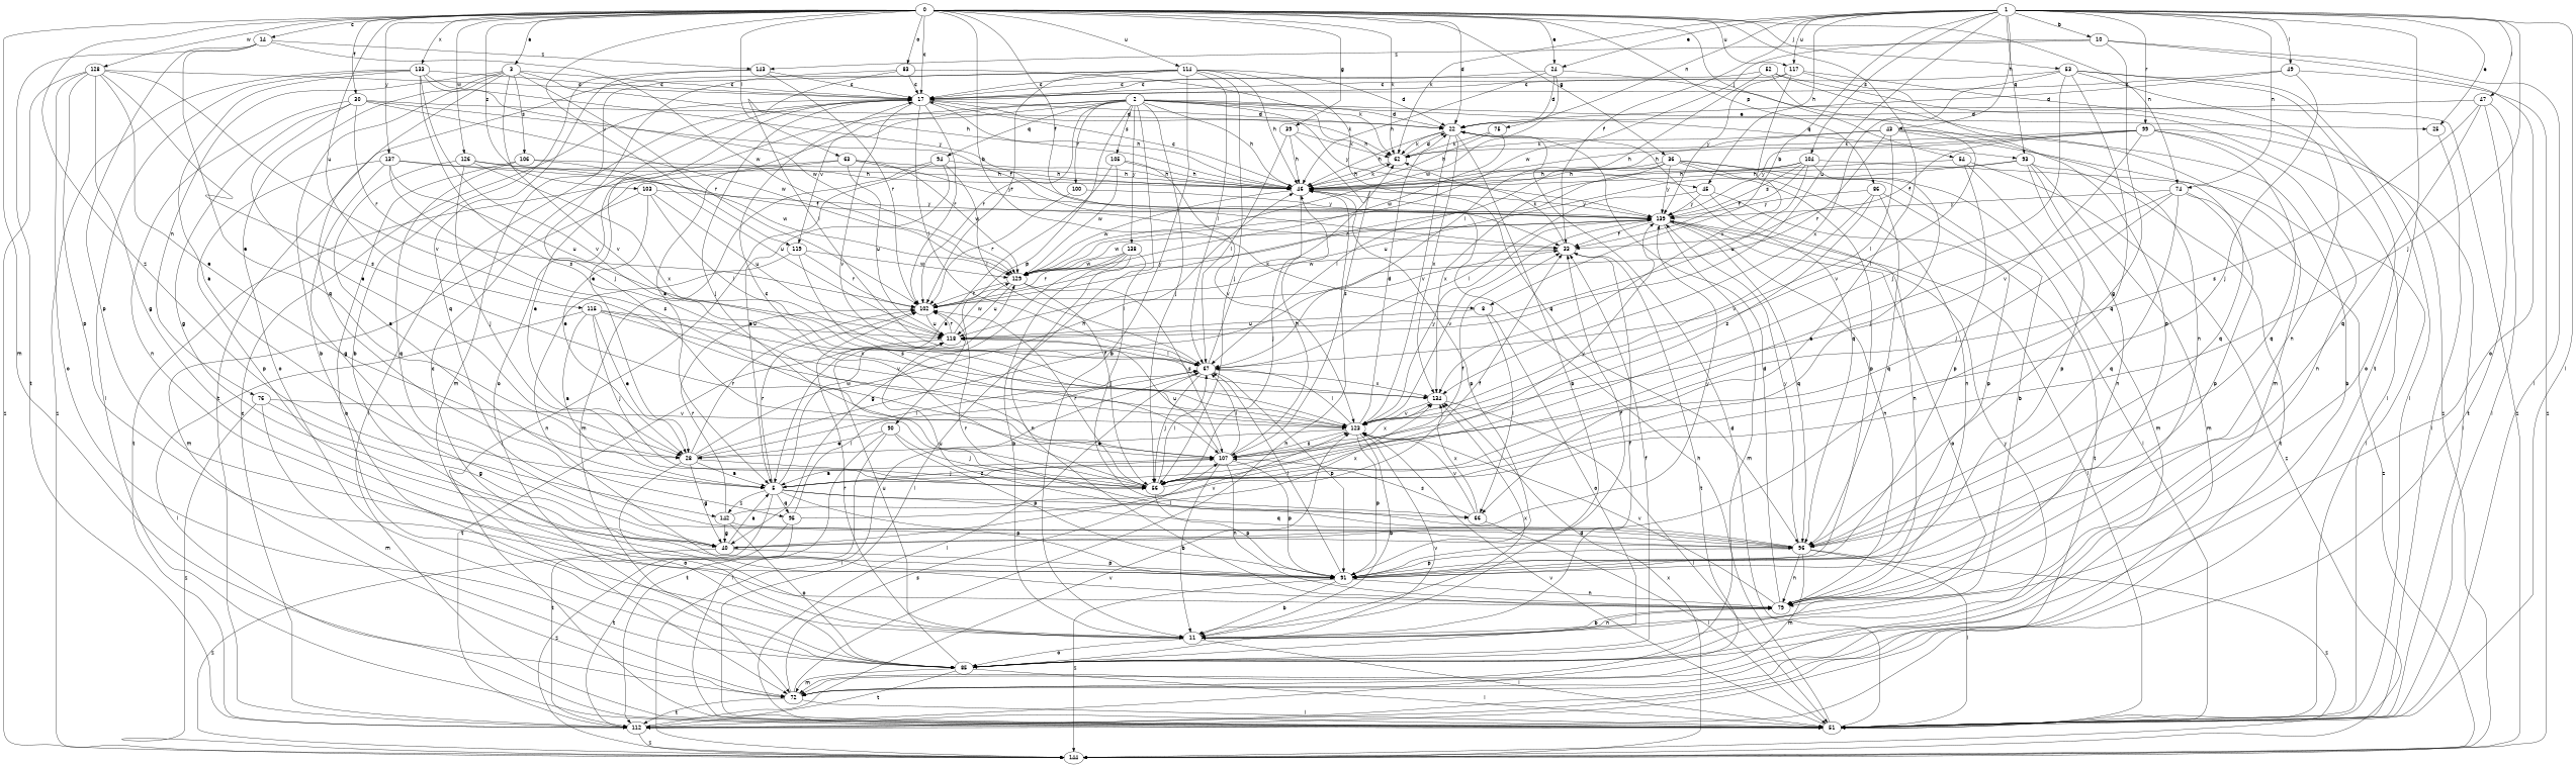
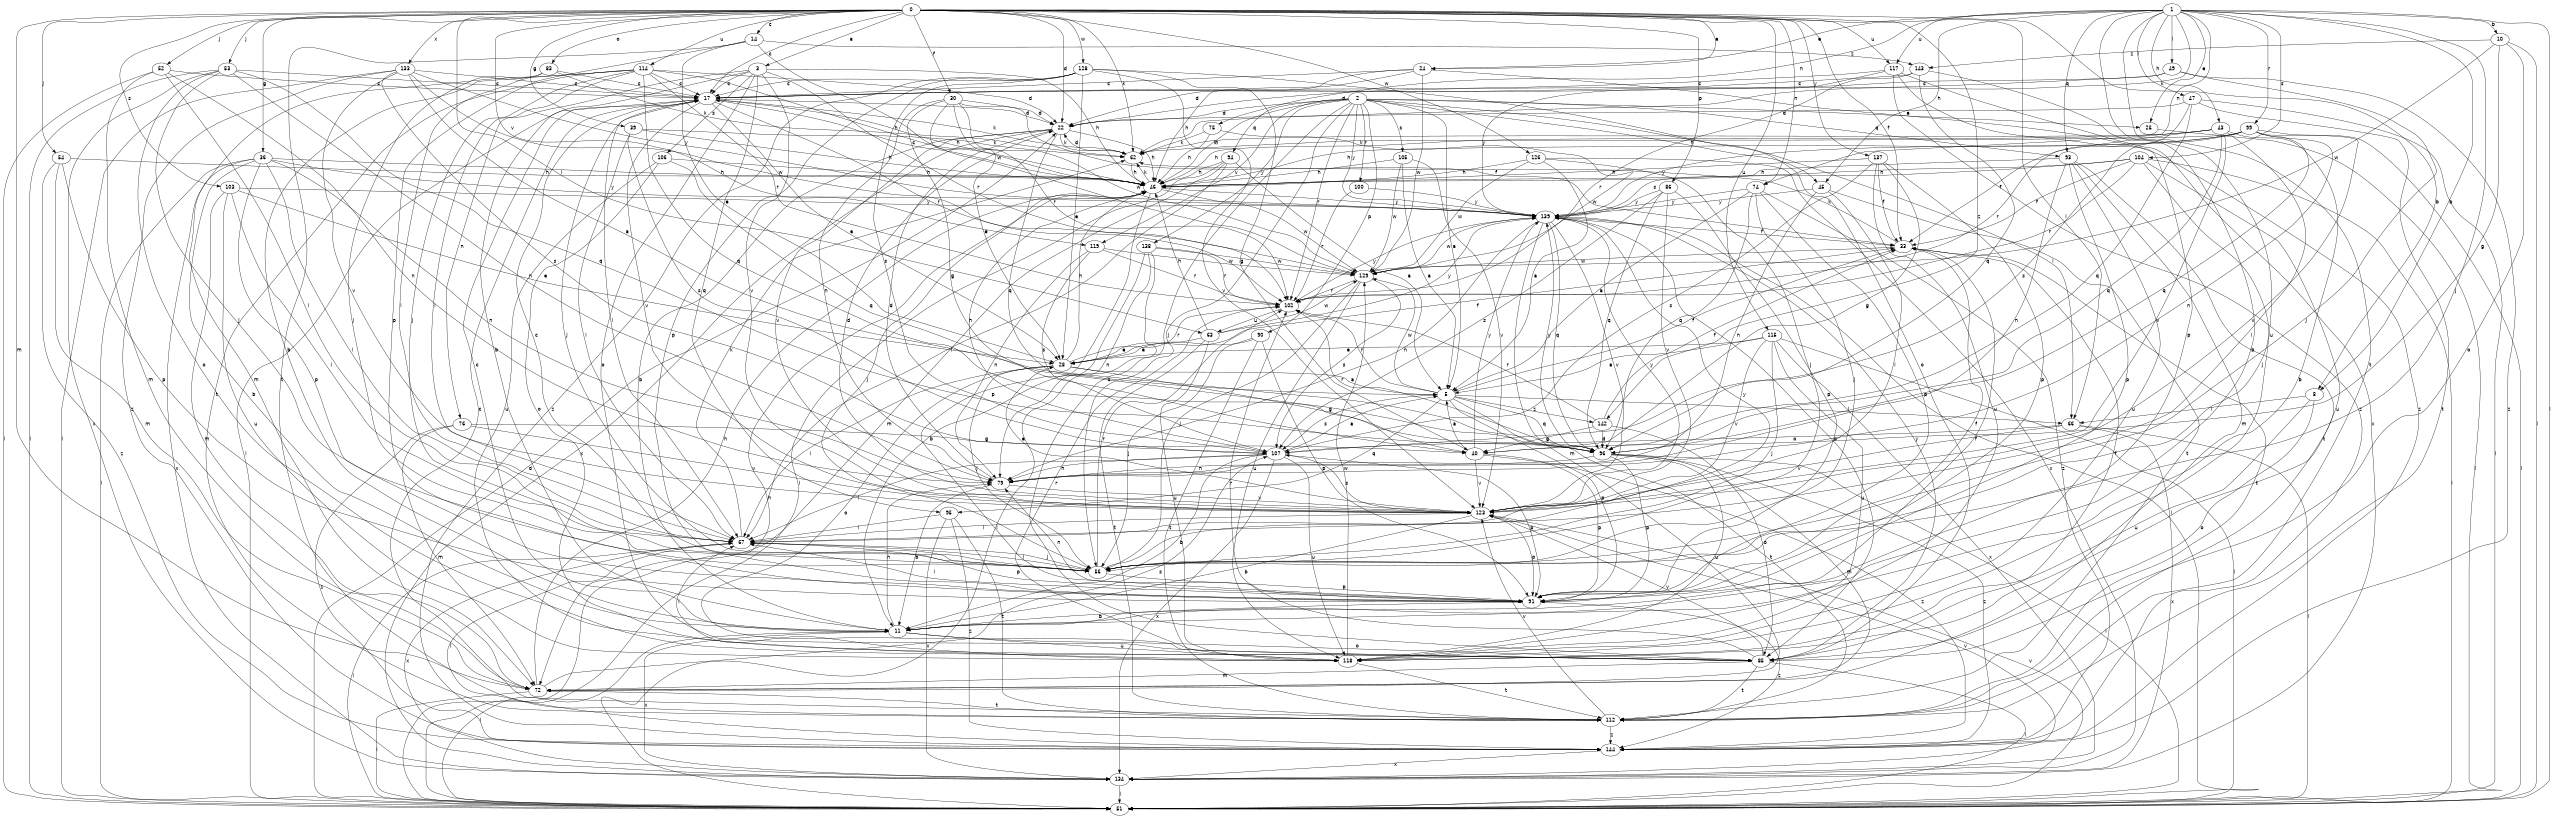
  strict digraph {
    fontname="DejaVu Sans"
    node [fontname="DejaVu Sans"]
    edge [fontname="DejaVu Sans"]
    0
    3
    8
    14
    17
    22
    24
    30
    33
    36
    39
    52
    53
    54
    62
    63
    66
    72
    74
    83
    86
    103
    114
    115
    117
    119
    126
    128
    133
    137
    142
    46
    85
    102
    11
    76
    95
    106
    123
    118
    112
    91
    129
    143
    28
    51
    56
    67
    96
    134
    144
    40
    79
    139
    107
    5
    1
    10
    25
    43
    45
    47
    49
    75
    93
    99
    104
    2
    90
    94
    100
    105
    138
    0 -> 3 [label=a]
    0 -> 8 [label=b]
    0 -> 14 [label=c]
    0 -> 17 [label=c]
    0 -> 22 [label=d]
    0 -> 24 [label=e]
    0 -> 30 [label=f]
    0 -> 33 [label=f]
    0 -> 36 [label=g]
    0 -> 39 [label=g]
+   0 -> 52 [label=j]
    0 -> 53 [label=j]
    0 -> 54 [label=j]
    0 -> 62 [label=k]
    0 -> 63 [label=l]
    0 -> 66 [label=l]
    0 -> 72 [label=m]
    0 -> 74 [label=n]
    0 -> 83 [label=o]
    0 -> 86 [label=p]
    0 -> 103 [label=s]
    0 -> 114 [label=u]
    0 -> 115 [label=u]
    0 -> 117 [label=u]
    0 -> 119 [label=v]
    0 -> 126 [label=w]
    0 -> 128 [label=w]
    0 -> 133 [label=x]
    0 -> 137 [label=y]
    0 -> 142 [label=z]
    3 -> 17 [label=c]
    3 -> 46 [label=h]
    3 -> 85 [label=o]
    3 -> 102 [label=r]
    3 -> 11 [label=b]
    3 -> 76 [label=n]
    3 -> 95 [label=q]
    3 -> 106 [label=s]
    3 -> 123 [label=v]
    8 -> 66 [label=l]
    8 -> 85 [label=o]
    8 -> 118 [label=u]
    14 -> 112 [label=t]
    14 -> 91 [label=p]
    14 -> 129 [label=w]
    14 -> 143 [label=z]
    14 -> 28 [label=e]
    17 -> 22 [label=d]
    17 -> 62 [label=k]
    17 -> 46 [label=h]
    17 -> 102 [label=r]
    17 -> 123 [label=v]
    17 -> 28 [label=e]
    17 -> 51 [label=i]
    17 -> 56 [label=j]
    17 -> 67 [label=l]
    22 -> 62 [label=k]
    22 -> 46 [label=h]
    22 -> 11 [label=b]
    22 -> 123 [label=v]
    22 -> 96 [label=q]
    22 -> 134 [label=x]
    24 -> 17 [label=c]
    24 -> 22 [label=d]
    24 -> 46 [label=h]
    24 -> 129 [label=w]
    24 -> 144 [label=z]
    30 -> 22 [label=d]
    30 -> 33 [label=f]
    30 -> 102 [label=r]
    30 -> 129 [label=w]
    30 -> 28 [label=e]
    30 -> 40 [label=g]
    30 -> 79 [label=n]
    33 -> 62 [label=k]
    33 -> 112 [label=t]
    33 -> 129 [label=w]
    36 -> 46 [label=h]
    36 -> 11 [label=b]
    36 -> 91 [label=p]
    36 -> 51 [label=i]
    36 -> 67 [label=l]
    36 -> 134 [label=x]
    36 -> 79 [label=n]
    36 -> 139 [label=y]
    39 -> 62 [label=k]
    39 -> 46 [label=h]
    39 -> 67 [label=l]
    39 -> 107 [label=s]
    52 -> 17 [label=c]
    52 -> 72 [label=m]
    52 -> 51 [label=i]
    52 -> 67 [label=l]
    52 -> 79 [label=n]
    53 -> 17 [label=c]
    53 -> 85 [label=o]
    53 -> 51 [label=i]
    53 -> 56 [label=j]
    53 -> 96 [label=q]
    53 -> 134 [label=x]
    53 -> 79 [label=n]
    54 -> 72 [label=m]
    54 -> 46 [label=h]
    54 -> 91 [label=p]
    54 -> 144 [label=z]
    62 -> 22 [label=d]
    62 -> 46 [label=h]
    63 -> 46 [label=h]
    63 -> 118 [label=u]
    63 -> 112 [label=t]
    63 -> 129 [label=w]
    63 -> 28 [label=e]
    63 -> 139 [label=y]
    66 -> 123 [label=v]
    66 -> 51 [label=i]
    66 -> 134 [label=x]
-   66 -> 107 [label=s]
+   66 -> 107 [label=o]
    72 -> 46 [label=h]
    72 -> 112 [label=t]
    72 -> 51 [label=i]
    72 -> 107 [label=s]
    74 -> 91 [label=p]
    74 -> 56 [label=j]
    74 -> 96 [label=q]
    74 -> 144 [label=z]
    74 -> 139 [label=y]
    74 -> 5 [label=a]
    83 -> 17 [label=c]
    83 -> 62 [label=k]
    83 -> 56 [label=j]
    83 -> 67 [label=l]
    86 -> 123 [label=v]
    86 -> 91 [label=p]
    86 -> 96 [label=q]
    86 -> 139 [label=y]
    86 -> 107 [label=s]
    103 -> 72 [label=m]
    103 -> 118 [label=u]
    103 -> 28 [label=e]
    103 -> 67 [label=l]
    103 -> 139 [label=y]
    114 -> 17 [label=c]
    114 -> 22 [label=d]
    114 -> 72 [label=m]
    114 -> 46 [label=h]
    114 -> 102 [label=r]
    114 -> 11 [label=b]
    114 -> 112 [label=t]
    114 -> 56 [label=j]
    114 -> 67 [label=l]
    114 -> 96 [label=q]
    115 -> 123 [label=v]
    115 -> 118 [label=u]
    115 -> 28 [label=e]
    115 -> 51 [label=i]
    115 -> 56 [label=j]
    115 -> 134 [label=x]
    115 -> 5 [label=a]
    117 -> 17 [label=c]
    117 -> 91 [label=p]
    117 -> 134 [label=x]
    117 -> 144 [label=z]
    117 -> 139 [label=y]
    119 -> 102 [label=r]
    119 -> 129 [label=w]
    119 -> 79 [label=n]
    119 -> 107 [label=s]
    126 -> 46 [label=h]
    126 -> 129 [label=w]
    126 -> 56 [label=j]
    126 -> 134 [label=x]
    126 -> 5 [label=a]
    128 -> 17 [label=c]
    128 -> 85 [label=o]
    128 -> 123 [label=v]
    128 -> 91 [label=p]
    128 -> 28 [label=e]
    128 -> 144 [label=z]
    128 -> 40 [label=g]
    128 -> 107 [label=s]
    133 -> 17 [label=c]
    133 -> 123 [label=v]
    133 -> 129 [label=w]
    133 -> 51 [label=i]
    133 -> 144 [label=z]
    133 -> 139 [label=y]
    133 -> 107 [label=s]
    133 -> 5 [label=a]
    137 -> 33 [label=f]
    137 -> 46 [label=h]
    137 -> 118 [label=u]
    137 -> 91 [label=p]
    137 -> 40 [label=g]
    137 -> 107 [label=s]
    142 -> 33 [label=f]
    142 -> 85 [label=o]
    142 -> 102 [label=r]
    142 -> 96 [label=d]
    142 -> 40 [label=g]
    46 -> 17 [label=c]
    46 -> 62 [label=k]
    46 -> 91 [label=p]
    46 -> 129 [label=w]
    46 -> 56 [label=j]
    46 -> 139 [label=y]
    85 -> 33 [label=f]
    85 -> 72 [label=m]
    85 -> 102 [label=r]
    85 -> 123 [label=v]
    85 -> 112 [label=t]
    85 -> 51 [label=i]
    85 -> 139 [label=y]
-   102 -> 118 [label=u]
+   102 -> 63 [label=u]
    102 -> 139 [label=y]
    11 -> 17 [label=c]
    11 -> 33 [label=f]
    11 -> 85 [label=o]
    11 -> 118 [label=u]
    11 -> 51 [label=i]
    11 -> 134 [label=x]
    11 -> 79 [label=n]
    76 -> 72 [label=m]
    76 -> 123 [label=v]
    76 -> 144 [label=z]
    76 -> 40 [label=g]
    95 -> 112 [label=t]
    95 -> 67 [label=l]
    95 -> 134 [label=x]
    95 -> 144 [label=z]
    106 -> 46 [label=h]
    106 -> 85 [label=o]
    106 -> 118 [label=u]
    106 -> 96 [label=q]
    123 -> 22 [label=d]
    123 -> 11 [label=b]
    123 -> 91 [label=p]
    123 -> 28 [label=e]
    123 -> 67 [label=l]
    123 -> 139 [label=y]
    123 -> 107 [label=s]
    118 -> 102 [label=r]
    118 -> 112 [label=t]
    118 -> 129 [label=w]
    118 -> 67 [label=l]
    112 -> 17 [label=c]
    112 -> 123 [label=v]
    112 -> 144 [label=z]
    91 -> 33 [label=f]
    91 -> 11 [label=b]
    91 -> 67 [label=l]
    91 -> 144 [label=z]
    91 -> 79 [label=n]
    129 -> 102 [label=r]
    129 -> 118 [label=u]
    129 -> 56 [label=j]
    129 -> 107 [label=s]
    143 -> 17 [label=c]
    143 -> 102 [label=r]
    143 -> 11 [label=b]
    143 -> 96 [label=q]
    28 -> 33 [label=f]
    28 -> 46 [label=h]
    28 -> 85 [label=o]
    28 -> 102 [label=r]
    28 -> 56 [label=j]
    28 -> 67 [label=l]
    28 -> 40 [label=g]
    28 -> 5 [label=a]
    51 -> 22 [label=d]
    51 -> 46 [label=h]
    51 -> 123 [label=v]
    56 -> 17 [label=c]
    56 -> 102 [label=r]
    56 -> 91 [label=p]
    56 -> 67 [label=l]
    56 -> 139 [label=y]
    67 -> 62 [label=k]
    67 -> 91 [label=p]
    67 -> 51 [label=i]
    67 -> 56 [label=j]
    67 -> 134 [label=x]
    96 -> 72 [label=m]
    96 -> 102 [label=r]
    96 -> 118 [label=u]
    96 -> 91 [label=p]
    96 -> 51 [label=i]
    96 -> 144 [label=z]
    96 -> 79 [label=n]
    96 -> 139 [label=y]
    134 -> 123 [label=v]
    134 -> 51 [label=i]
    144 -> 67 [label=l]
    144 -> 134 [label=x]
    40 -> 123 [label=v]
    40 -> 91 [label=p]
    40 -> 144 [label=z]
    40 -> 139 [label=y]
    40 -> 5 [label=a]
    79 -> 22 [label=d]
    79 -> 11 [label=b]
    79 -> 123 [label=v]
    139 -> 33 [label=f]
    139 -> 72 [label=m]
    139 -> 85 [label=o]
    139 -> 123 [label=v]
    139 -> 129 [label=w]
    139 -> 51 [label=i]
    139 -> 96 [label=q]
    139 -> 79 [label=n]
    107 -> 46 [label=h]
    107 -> 11 [label=b]
    107 -> 118 [label=u]
    107 -> 91 [label=p]
    107 -> 67 [label=l]
    107 -> 134 [label=x]
    107 -> 79 [label=n]
    107 -> 5 [label=a]
    5 -> 33 [label=f]
    5 -> 66 [label=l]
    5 -> 142 [label=z]
    5 -> 102 [label=r]
    5 -> 95 [label=q]
    5 -> 112 [label=t]
    5 -> 91 [label=p]
    5 -> 129 [label=w]
    5 -> 96 [label=q]
    5 -> 107 [label=s]
    1 -> 8 [label=b]
    1 -> 24 [label=e]
-   1 -> 33 [label=f]
    1 -> 62 [label=k]
    1 -> 74 [label=n]
    1 -> 117 [label=u]
    1 -> 118 [label=u]
    1 -> 112 [label=t]
    1 -> 51 [label=i]
    1 -> 56 [label=j]
    1 -> 10 [label=b]
    1 -> 25 [label=e]
    1 -> 43 [label=h]
    1 -> 45 [label=h]
    1 -> 47 [label=i]
    1 -> 49 [label=i]
    1 -> 75 [label=n]
    1 -> 93 [label=q]
    1 -> 99 [label=r]
    1 -> 104 [label=s]
    10 -> 85 [label=o]
    10 -> 129 [label=w]
    10 -> 143 [label=z]
    10 -> 51 [label=i]
    10 -> 40 [label=g]
    25 -> 51 [label=i]
    43 -> 62 [label=k]
    43 -> 46 [label=h]
    43 -> 102 [label=r]
    43 -> 11 [label=b]
    43 -> 123 [label=v]
    43 -> 67 [label=l]
    43 -> 96 [label=q]
    45 -> 112 [label=t]
    45 -> 67 [label=l]
    45 -> 79 [label=n]
    45 -> 139 [label=y]
    47 -> 22 [label=d]
    47 -> 112 [label=t]
    47 -> 51 [label=i]
    47 -> 96 [label=q]
    47 -> 107 [label=s]
    49 -> 17 [label=c]
    49 -> 22 [label=d]
    49 -> 56 [label=j]
    49 -> 144 [label=z]
    75 -> 62 [label=k]
    75 -> 46 [label=h]
    75 -> 129 [label=w]
    93 -> 72 [label=m]
    93 -> 46 [label=h]
    93 -> 118 [label=u]
    93 -> 112 [label=t]
    93 -> 91 [label=p]
    93 -> 79 [label=n]
    99 -> 33 [label=f]
    99 -> 62 [label=k]
    99 -> 46 [label=h]
    99 -> 123 [label=v]
    99 -> 51 [label=i]
    99 -> 96 [label=q]
    99 -> 79 [label=n]
    99 -> 139 [label=y]
    104 -> 33 [label=f]
    104 -> 46 [label=h]
    104 -> 102 [label=r]
    104 -> 118 [label=u]
    104 -> 51 [label=i]
    104 -> 56 [label=j]
    104 -> 139 [label=s]
    2 -> 22 [label=d]
    2 -> 66 [label=l]
    2 -> 119 [label=v]
    2 -> 46 [label=h]
    2 -> 85 [label=o]
    2 -> 102 [label=r]
    2 -> 56 [label=j]
    2 -> 139 [label=y]
    2 -> 5 [label=a]
    2 -> 25 [label=e]
    2 -> 45 [label=h]
    2 -> 93 [label=q]
    2 -> 90 [label=p]
    2 -> 94 [label=q]
    2 -> 100 [label=r]
    2 -> 105 [label=s]
    2 -> 138 [label=y]
    90 -> 112 [label=t]
    90 -> 91 [label=p]
    90 -> 28 [label=e]
-   90 -> 51 [label=i]
    90 -> 56 [label=j]
    94 -> 72 [label=m]
    94 -> 46 [label=h]
    94 -> 51 [label=i]
    94 -> 67 [label=l]
    94 -> 5 [label=a]
    100 -> 102 [label=r]
    100 -> 139 [label=y]
    105 -> 46 [label=h]
    105 -> 123 [label=v]
    105 -> 129 [label=w]
    105 -> 5 [label=a]
    138 -> 102 [label=r]
    138 -> 11 [label=b]
    138 -> 129 [label=w]
    138 -> 51 [label=i]
-   138 -> 40 [label=g]
    138 -> 79 [label=n]
  }
